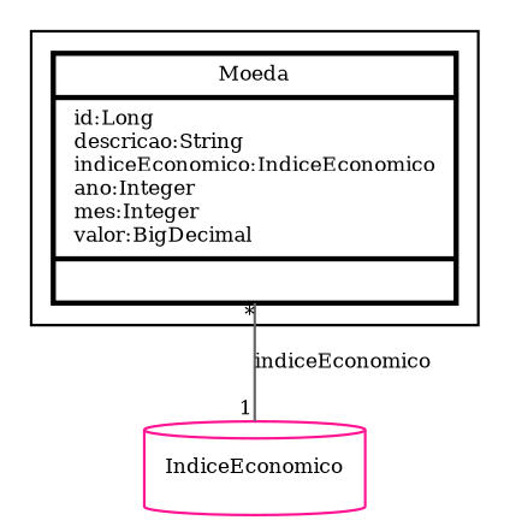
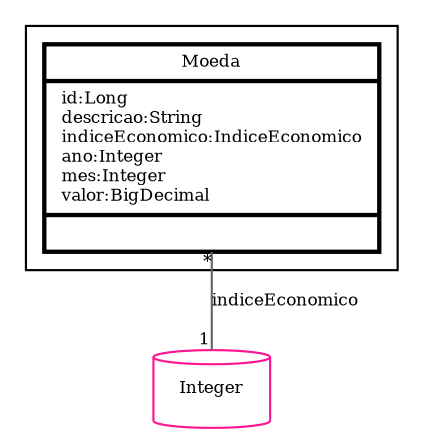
  digraph {
    fontname="Times-Roman"
    fontsize=8
    node [fontname="Times-Roman" fontsize=8]
    n1 [color=black label="{Moeda|id:Long\ldescricao:String\lindiceEconomico:IndiceEconomico\lano:Integer\lmes:Integer\lvalor:BigDecimal\l|\l}" shape=record style=bold]
-   IndiceEconomico [shape=cylinder color=deeppink]
+   IndiceEconomico [shape=cylinder color=deeppink label=Integer]
    subgraph cluster_1 {
      n1
    }
    n1 -> IndiceEconomico [arrowhead=none fontname="Times-Roman" fontsize=8 headlabel=1 label=indiceEconomico taillabel="*" color=gray40]
  }
